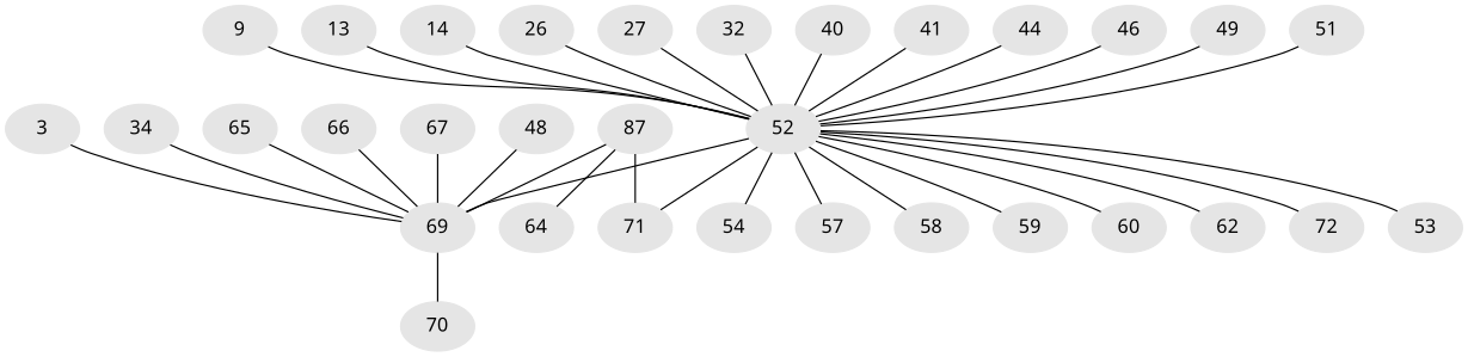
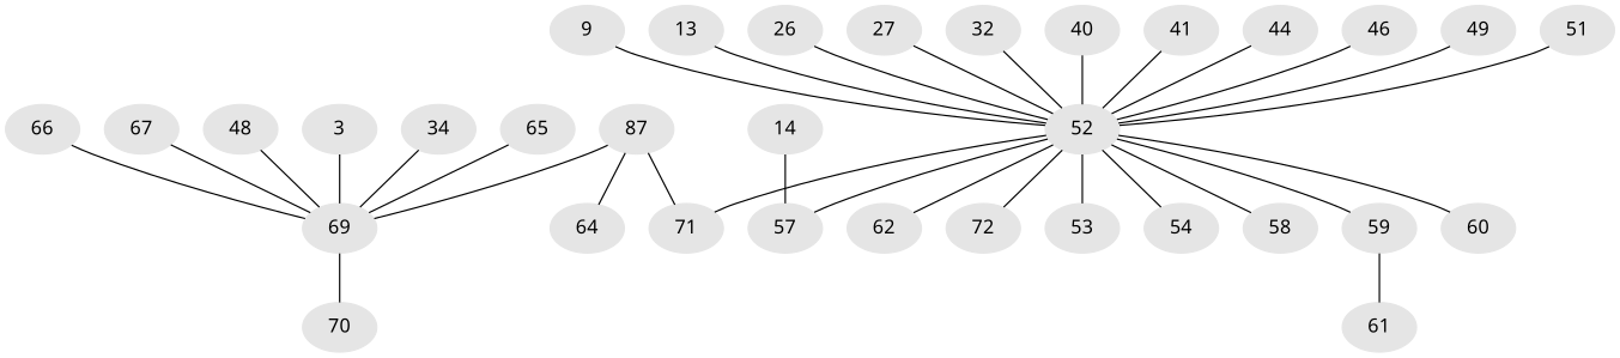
  graph {
    fontname="Noto Sans"
    node [color=gray90 fontname="Noto Sans" style=filled]
    edge [fontname="Noto Sans"]
    69 [super="+35+12+63"]
    70
    3
    52 [super="+22+36+6"]
    71 [super="+21"]
    53
    54
    57 [super="+28"]
    58 [super="+42"]
    59 [super="+45"]
    60
    62
    72
    9
    13
    14
    26
    27
    n19 [label=32]
    34
    40
    41
    44
    46
    n25 [label=87 super="+5"]
    64
    49
    51
+   61
    65
    66 [super="+24"]
    67 [super="+56"]
    n33 [label=48]
    69 -- 70
    3 -- 69
-   52 -- 69 [weight=5]
    52 -- 71
    52 -- 53
    52 -- 54
    52 -- 57
    52 -- 58
    52 -- 59
    52 -- 60
    52 -- 62
    52 -- 72
+   59 -- 61
    9 -- 52
    13 -- 52
-   14 -- 52
+   14 -- 57
    26 -- 52
    27 -- 52
    n19 -- 52
    34 -- 69
    40 -- 52
    41 -- 52
    44 -- 52
    46 -- 52
    n25 -- 69
    n25 -- 71
    n25 -- 64
    49 -- 52
    51 -- 52
    65 -- 69
    66 -- 69
    67 -- 69
    n33 -- 69
  }
